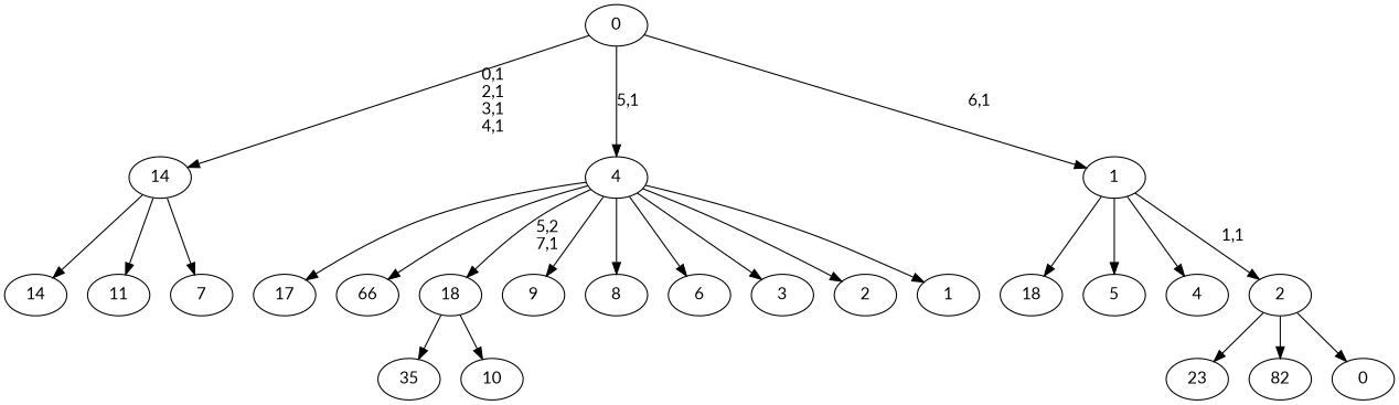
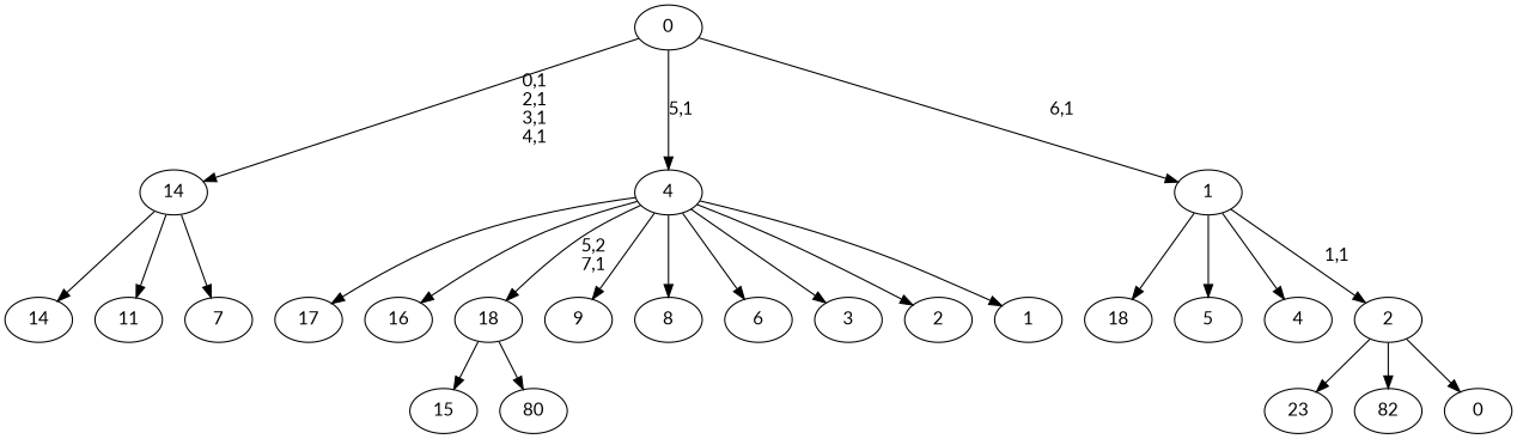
  digraph {
    fontname=Lato
    node [fontname=Lato]
    edge [fontname=Lato]
    n1 [label=18]
    n2 [label=17]
-   n3 [label=66]
-   n4 [label=35]
+   n3 [label=16]
+   n4 [label=15]
    n5 [label=14]
    n6 [label=23]
    n7 [label=82]
    n8 [label=11]
-   n9 [label=10]
+   n9 [label=80]
    18
    n11 [label=9]
    n12 [label=8]
    n13 [label=7]
    14
    n15 [label=6]
    n16 [label=5]
    n17 [label=4]
    n18 [label=3]
    n19 [label=2]
    n20 [label=1]
    4
    n22 [label=0]
    2
    1
    0
    18 -> n4
    18 -> n9
    14 -> n5
    14 -> n8
    14 -> n13
    4 -> n2
    4 -> n3
    4 -> 18 [label="5,2\n7,1"]
    4 -> n11
    4 -> n12
    4 -> n15
    4 -> n18
    4 -> n19
    4 -> n20
    2 -> n6
    2 -> n7
    2 -> n22
    1 -> n1
    1 -> n16
    1 -> n17
    1 -> 2 [label="1,1"]
    0 -> 14 [label="0,1\n2,1\n3,1\n4,1"]
    0 -> 4 [label="5,1"]
    0 -> 1 [label="6,1"]
  }
